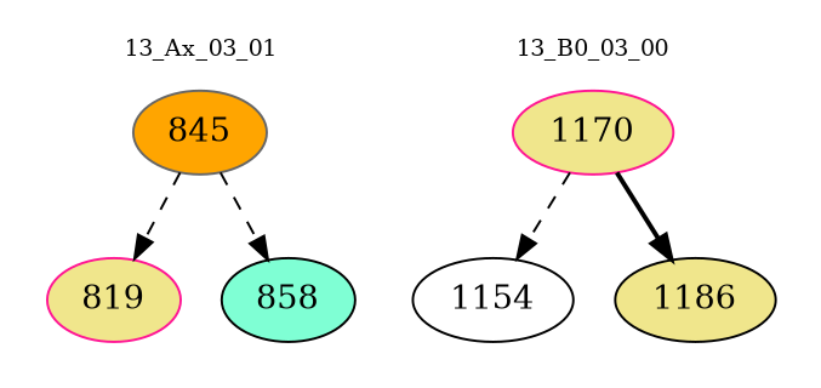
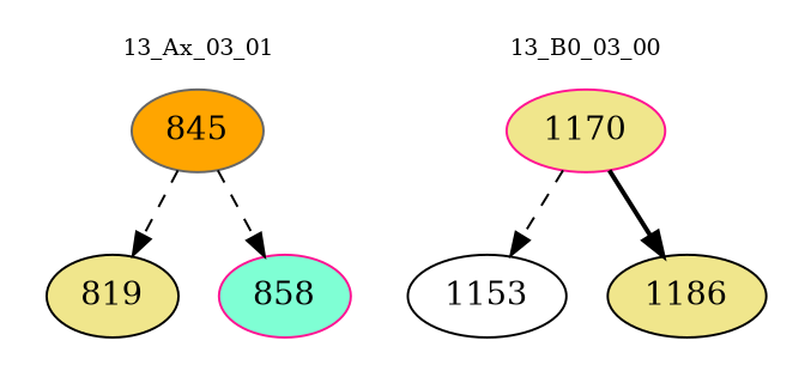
  digraph {
    node [color=black fillcolor=khaki style=filled]
    edge [color=black style=dashed]
    n1 [color=gray40 fillcolor=orange label=845]
-   n2 [color=deeppink label=819]
-   n3 [fillcolor=aquamarine label=858]
+   n2 [label=819]
+   n3 [color=deeppink fillcolor=aquamarine label=858]
    n4 [color=deeppink label=1170]
-   n5 [fillcolor=white label=1154]
+   n5 [fillcolor=white label=1153]
    n6 [label=1186]
    subgraph cluster_1 {
      color=white
      fontsize=10
      label="13_Ax_03_01"
      n1
      n2
      n3
    }
    subgraph cluster_2 {
      color=white
      fontsize=10
      label="13_B0_03_00"
      n4
      n5
      n6
    }
    n1 -> n2
    n1 -> n3
    n4 -> n5
    n4 -> n6 [style=bold]
  }
